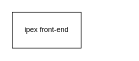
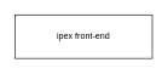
  <mxCell id="0" />
  <mxCell id="1" parent="0" />
- <mxCell id="2" value="ipex front-end" style="rounded=0;whiteSpace=wrap;html=1;" parent="1" vertex="1"><mxGeometry x="20" y="20" width="115" height="60" as="geometry" /></mxCell>
+ <mxCell id="2" value="ipex front-end" style="rounded=0;whiteSpace=wrap;html=1;" parent="1" vertex="1"><mxGeometry x="20" y="20" width="190" height="60" as="geometry" /></mxCell>
